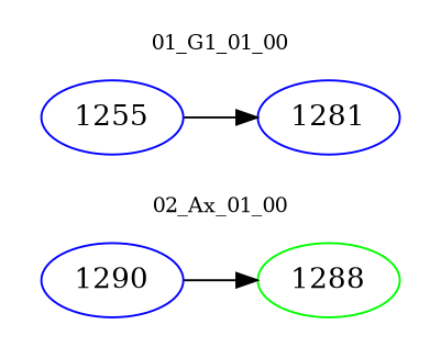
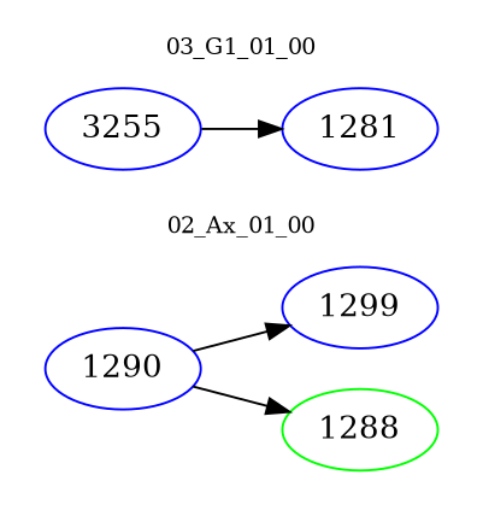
  digraph {
    rankdir=LR
    node [color=blue]
    edge [color=black]
    n1 [color=green label=1288]
    n2 [label=1290]
-   n4 [label=1255]
+   n3 [label=1299]
+   n4 [label=3255]
    n5 [label=1281]
    subgraph cluster_1 {
      color=white
      fontsize=10
      label="02_Ax_01_00"
      n1
      n2
+     n3
    }
    subgraph cluster_2 {
      color=white
      fontsize=10
-     label="01_G1_01_00"
+     label="03_G1_01_00"
      n4
      n5
    }
    n2 -> n1
+   n2 -> n3
    n4 -> n5
  }
